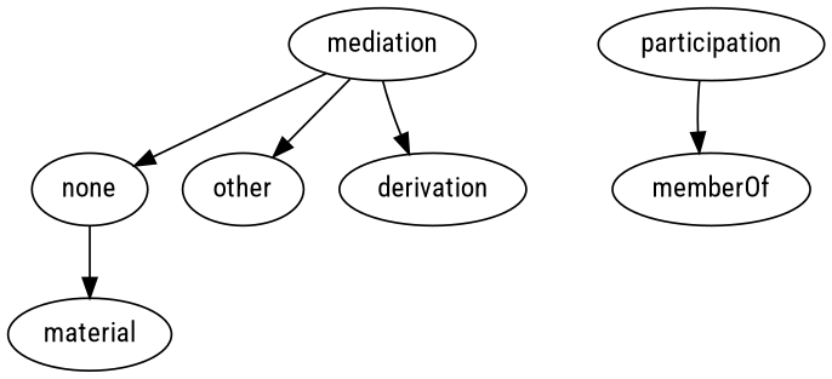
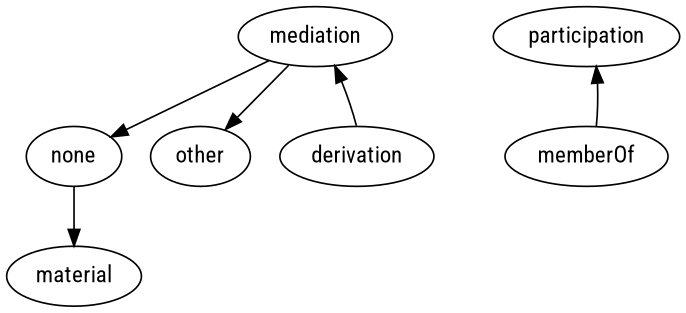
  strict digraph {
    fontname="Roboto Condensed"
    node [fontname="Roboto Condensed"]
    edge [fontname="Roboto Condensed"]
    mediation
    none
    other
    derivation
    material
    participation
    memberOf
    mediation -> none
    mediation -> other
-   mediation -> derivation
+   derivation -> mediation
    none -> material
-   participation -> memberOf
+   memberOf -> participation
  }
